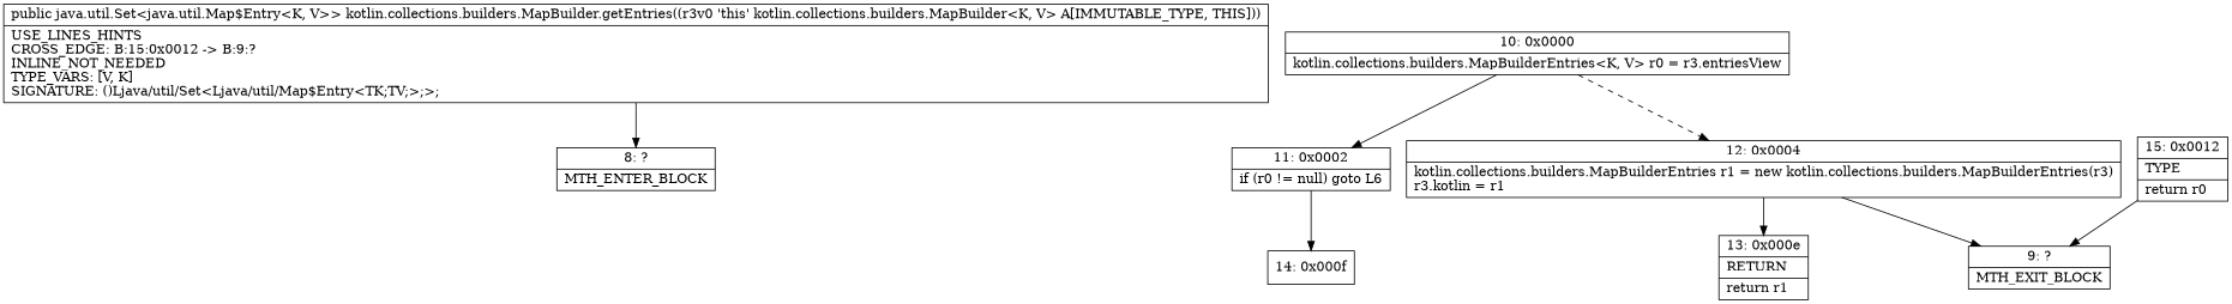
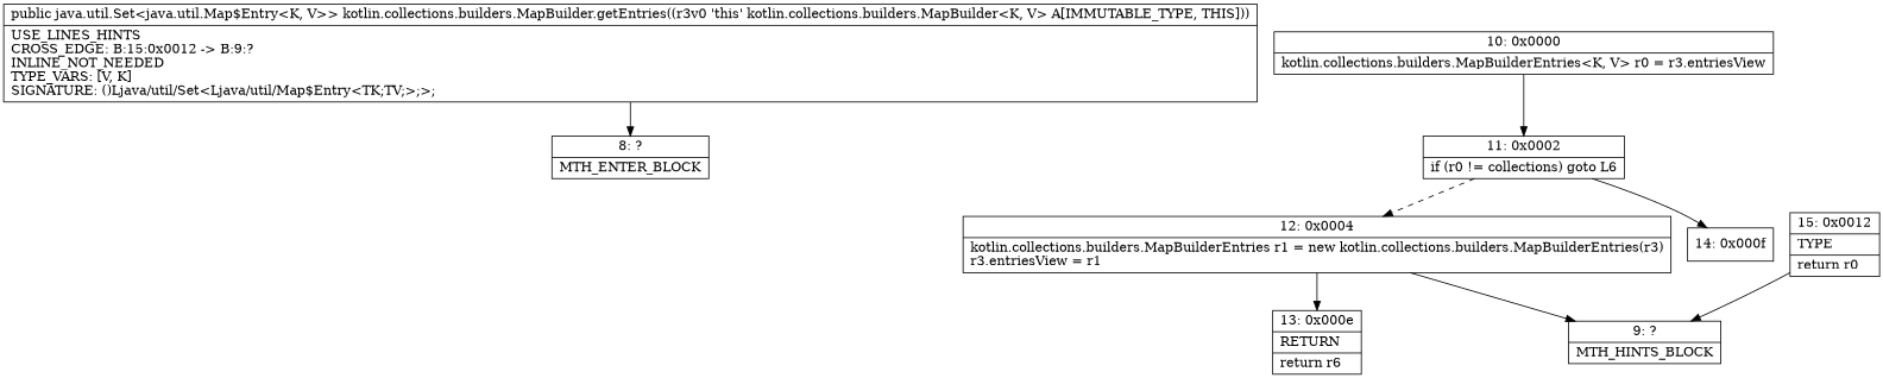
  digraph {
    node [shape=record]
    n1 [label="{8\:\ ?|MTH_ENTER_BLOCK\l}"]
    n2 [label="{10\:\ 0x0000|kotlin.collections.builders.MapBuilderEntries\<K, V\> r0 = r3.entriesView\l}"]
-   n3 [label="{11\:\ 0x0002|if (r0 != null) goto L6\l}"]
-   n4 [label="{12\:\ 0x0004|kotlin.collections.builders.MapBuilderEntries r1 = new kotlin.collections.builders.MapBuilderEntries(r3)\lr3.kotlin = r1\l}"]
+   n3 [label="{11\:\ 0x0002|if (r0 != collections) goto L6\l}"]
+   n4 [label="{12\:\ 0x0004|kotlin.collections.builders.MapBuilderEntries r1 = new kotlin.collections.builders.MapBuilderEntries(r3)\lr3.entriesView = r1\l}"]
    n5 [label="{14\:\ 0x000f}"]
-   n6 [label="{13\:\ 0x000e|RETURN\l|return r1\l}"]
-   n7 [label="{9\:\ ?|MTH_EXIT_BLOCK\l}"]
+   n6 [label="{13\:\ 0x000e|RETURN\l|return r6\l}"]
+   n7 [label="{9\:\ ?|MTH_HINTS_BLOCK\l}"]
    n8 [label="{15\:\ 0x0012|TYPE\l|return r0\l}"]
    n9 [label="{public java.util.Set\<java.util.Map$Entry\<K, V\>\> kotlin.collections.builders.MapBuilder.getEntries((r3v0 'this' kotlin.collections.builders.MapBuilder\<K, V\> A[IMMUTABLE_TYPE, THIS]))  | USE_LINES_HINTS\lCROSS_EDGE: B:15:0x0012 \-\> B:9:?\lINLINE_NOT_NEEDED\lTYPE_VARS: [V, K]\lSIGNATURE: ()Ljava\/util\/Set\<Ljava\/util\/Map$Entry\<TK;TV;\>;\>;\l}"]
    n2 -> n3
-   n2 -> n4 [style=dashed]
+   n3 -> n4 [style=dashed]
    n3 -> n5
    n4 -> n6
    n4 -> n7
    n8 -> n7
    n9 -> n1
  }
